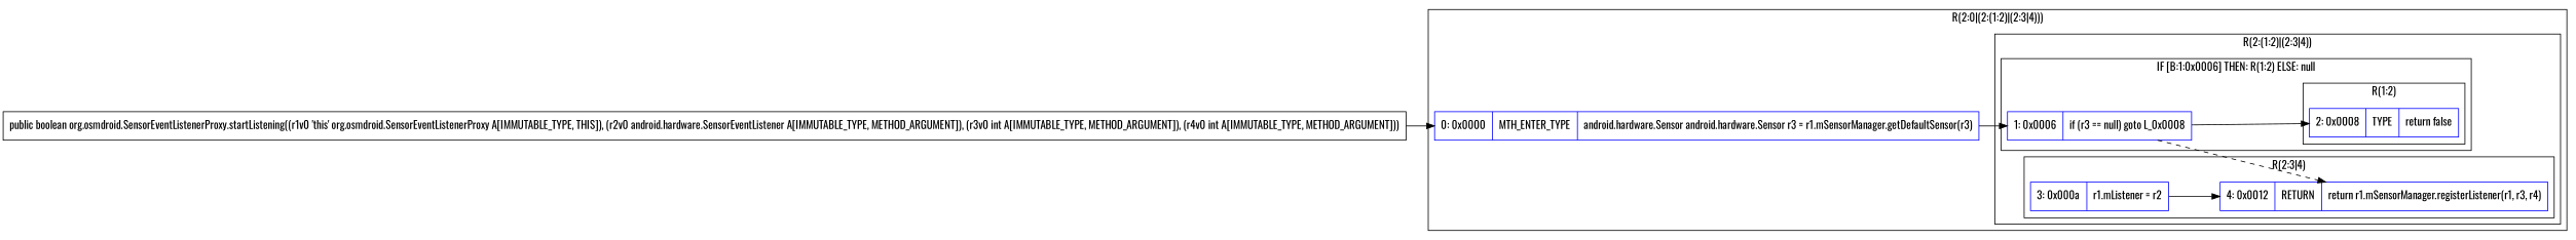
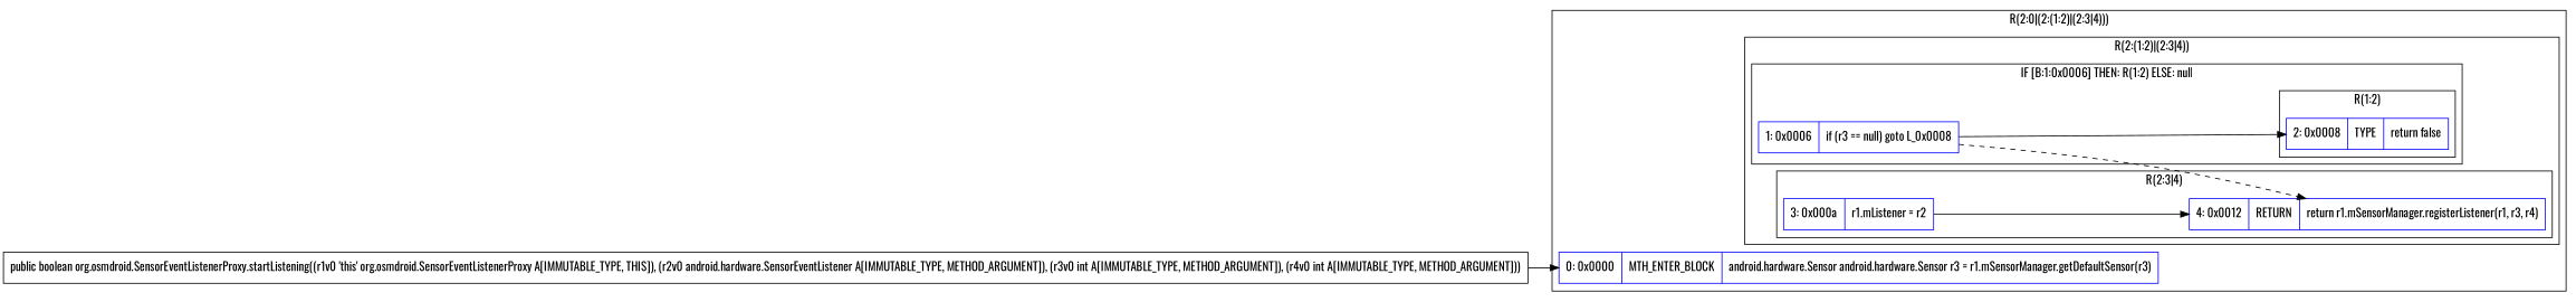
  digraph {
    fontname=Oswald
    rankdir=LR
    node [color=blue fontname=Oswald shape=record]
    edge [fontname=Oswald]
    n1 [label="{2\:\ 0x0008|TYPE\l|return false\l}"]
    n2 [label="{1\:\ 0x0006|if (r3 == null) goto L_0x0008\l}"]
    n3 [label="{3\:\ 0x000a|r1.mListener = r2\l}"]
    n4 [label="{4\:\ 0x0012|RETURN\l|return r1.mSensorManager.registerListener(r1, r3, r4)\l}"]
-   n5 [label="{0\:\ 0x0000|MTH_ENTER_TYPE\l|android.hardware.Sensor android.hardware.Sensor r3 = r1.mSensorManager.getDefaultSensor(r3)\l}"]
+   n5 [label="{0\:\ 0x0000|MTH_ENTER_BLOCK\l|android.hardware.Sensor android.hardware.Sensor r3 = r1.mSensorManager.getDefaultSensor(r3)\l}"]
    n6 [label="{public boolean org.osmdroid.SensorEventListenerProxy.startListening((r1v0 'this' org.osmdroid.SensorEventListenerProxy A[IMMUTABLE_TYPE, THIS]), (r2v0 android.hardware.SensorEventListener A[IMMUTABLE_TYPE, METHOD_ARGUMENT]), (r3v0 int A[IMMUTABLE_TYPE, METHOD_ARGUMENT]), (r4v0 int A[IMMUTABLE_TYPE, METHOD_ARGUMENT])) }" color=""]
    subgraph cluster_1 {
      label="R(2:0|(2:(1:2)|(2:3|4)))"
      n5
      subgraph cluster_2 {
        label="R(2:(1:2)|(2:3|4))"
        subgraph cluster_3 {
          label="IF [B:1:0x0006] THEN: R(1:2) ELSE: null"
          n2
          subgraph cluster_4 {
            label="R(1:2)"
            n1
          }
        }
        subgraph cluster_5 {
          label="R(2:3|4)"
          n3
          n4
        }
      }
    }
    n2 -> n1
    n2 -> n4 [style=dashed]
    n3 -> n4
-   n5 -> n2
    n6 -> n5
  }
